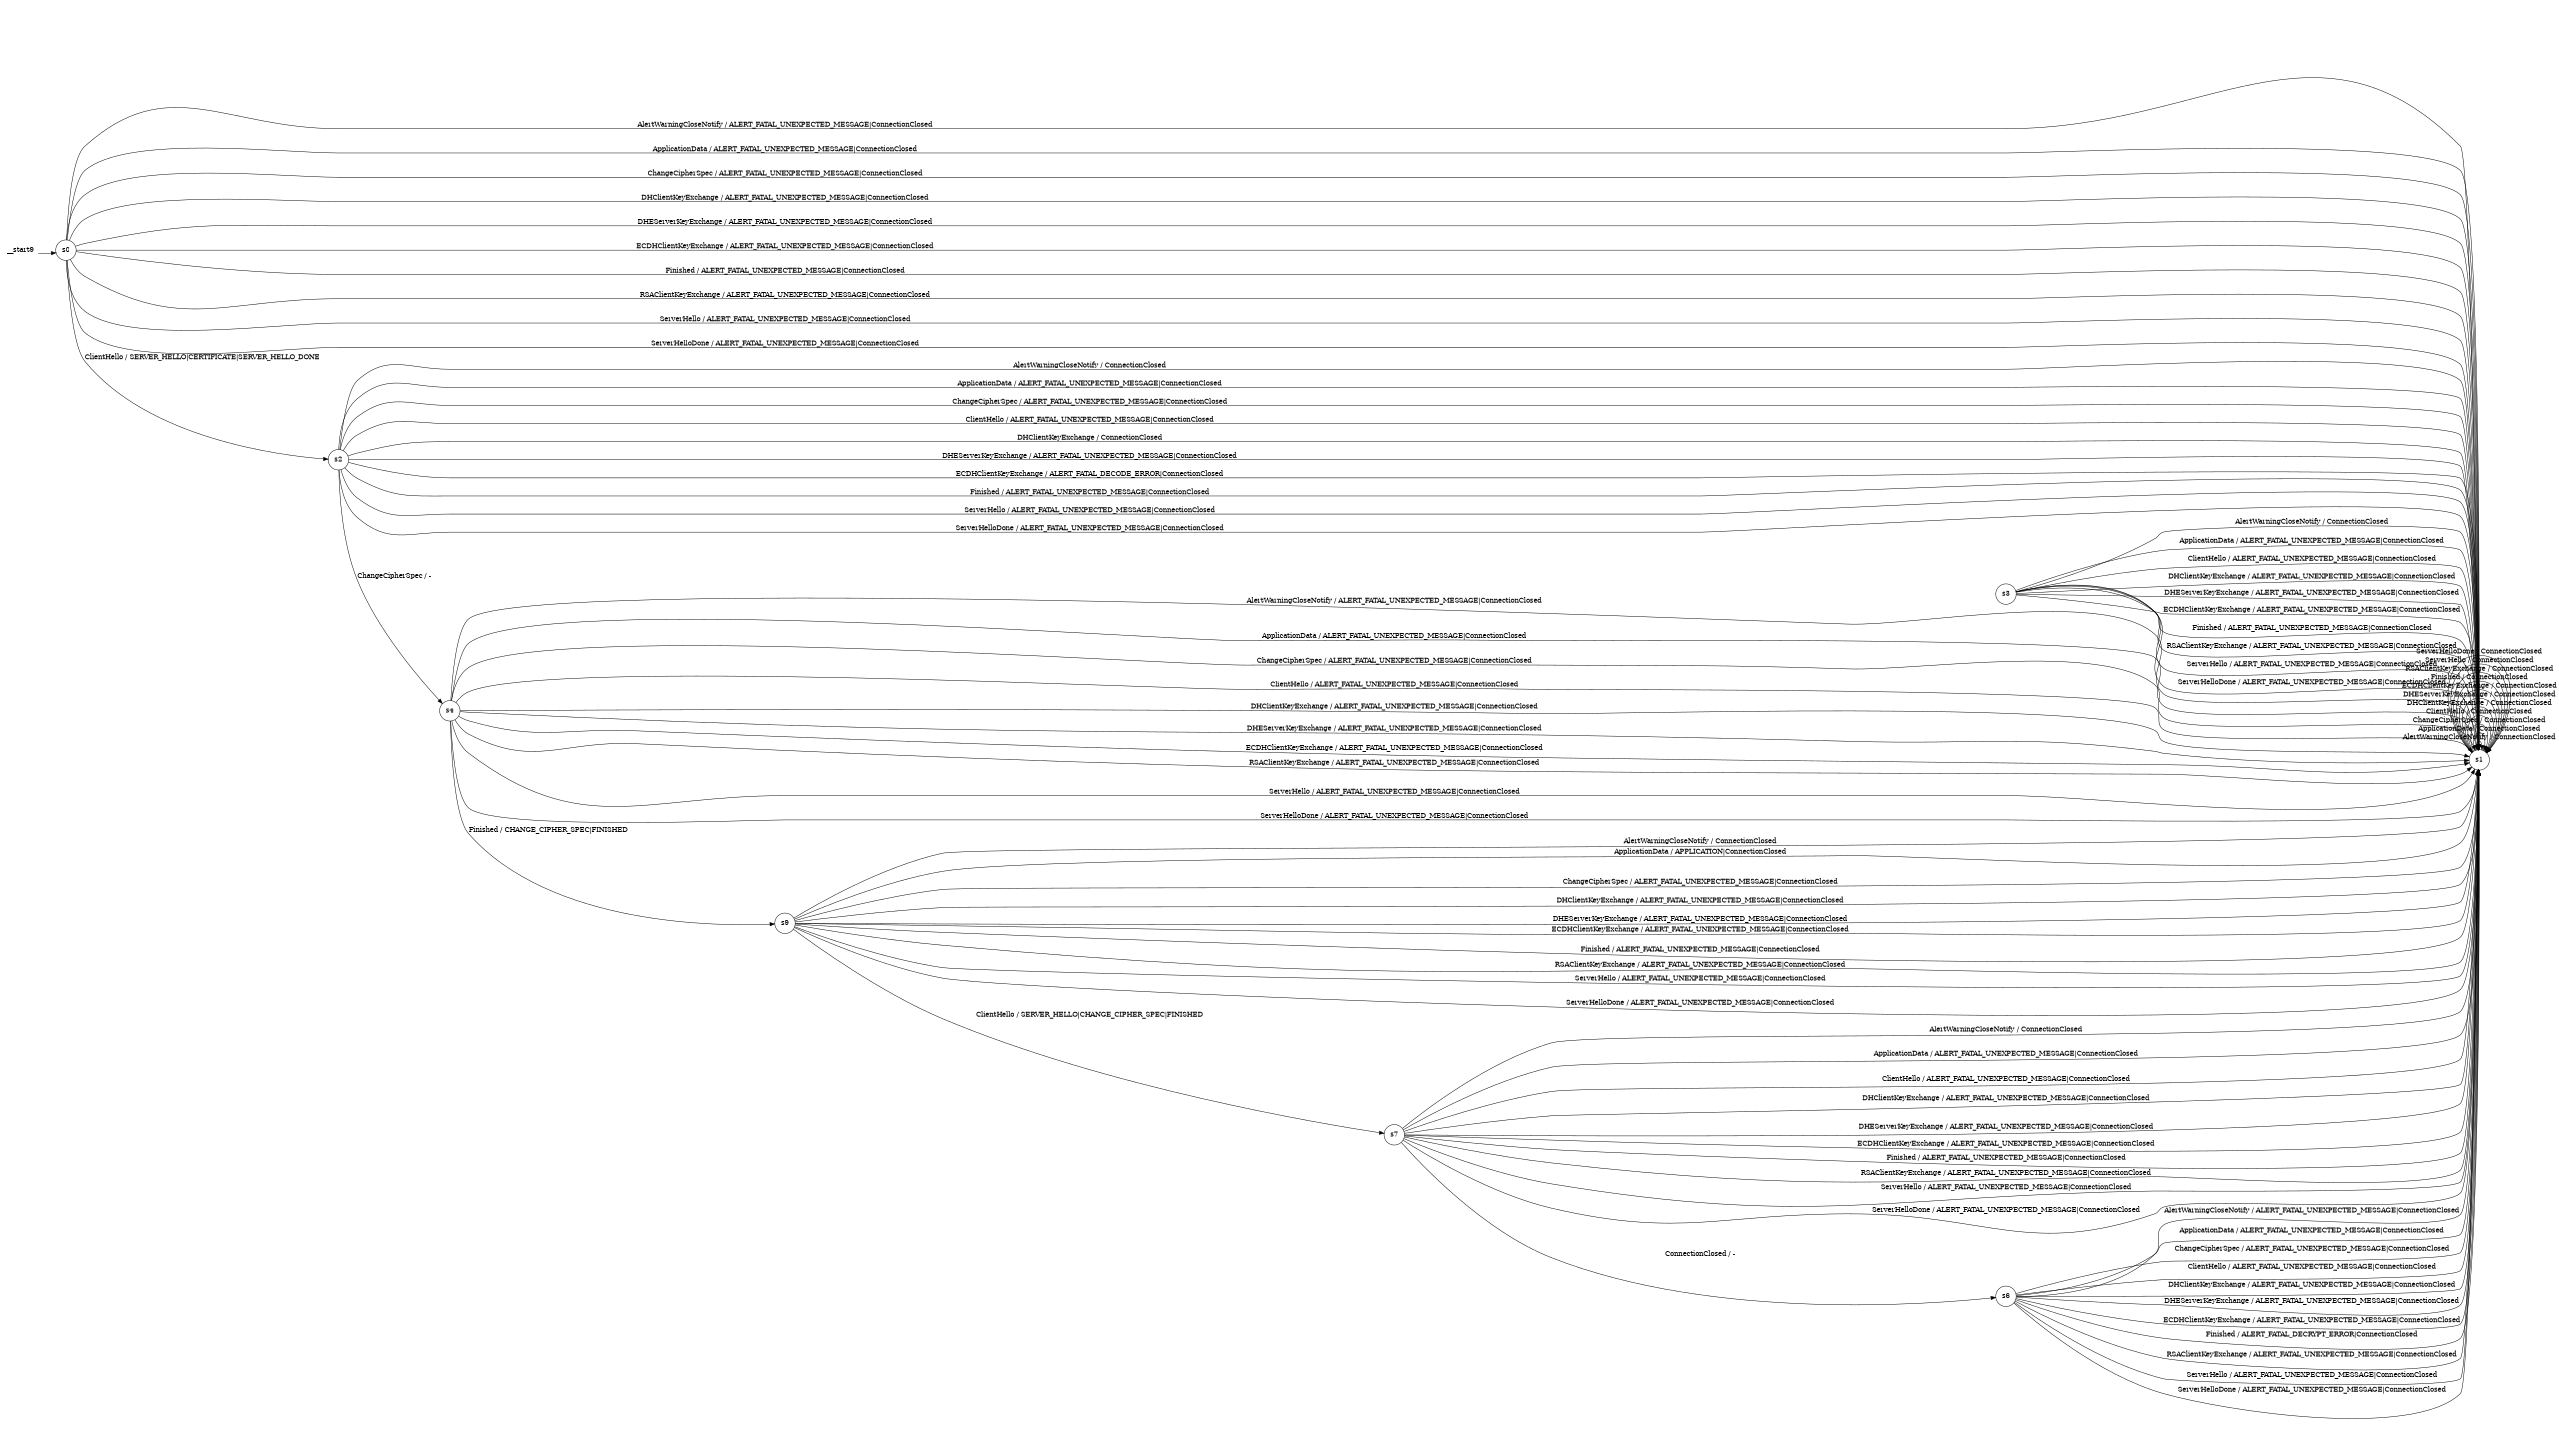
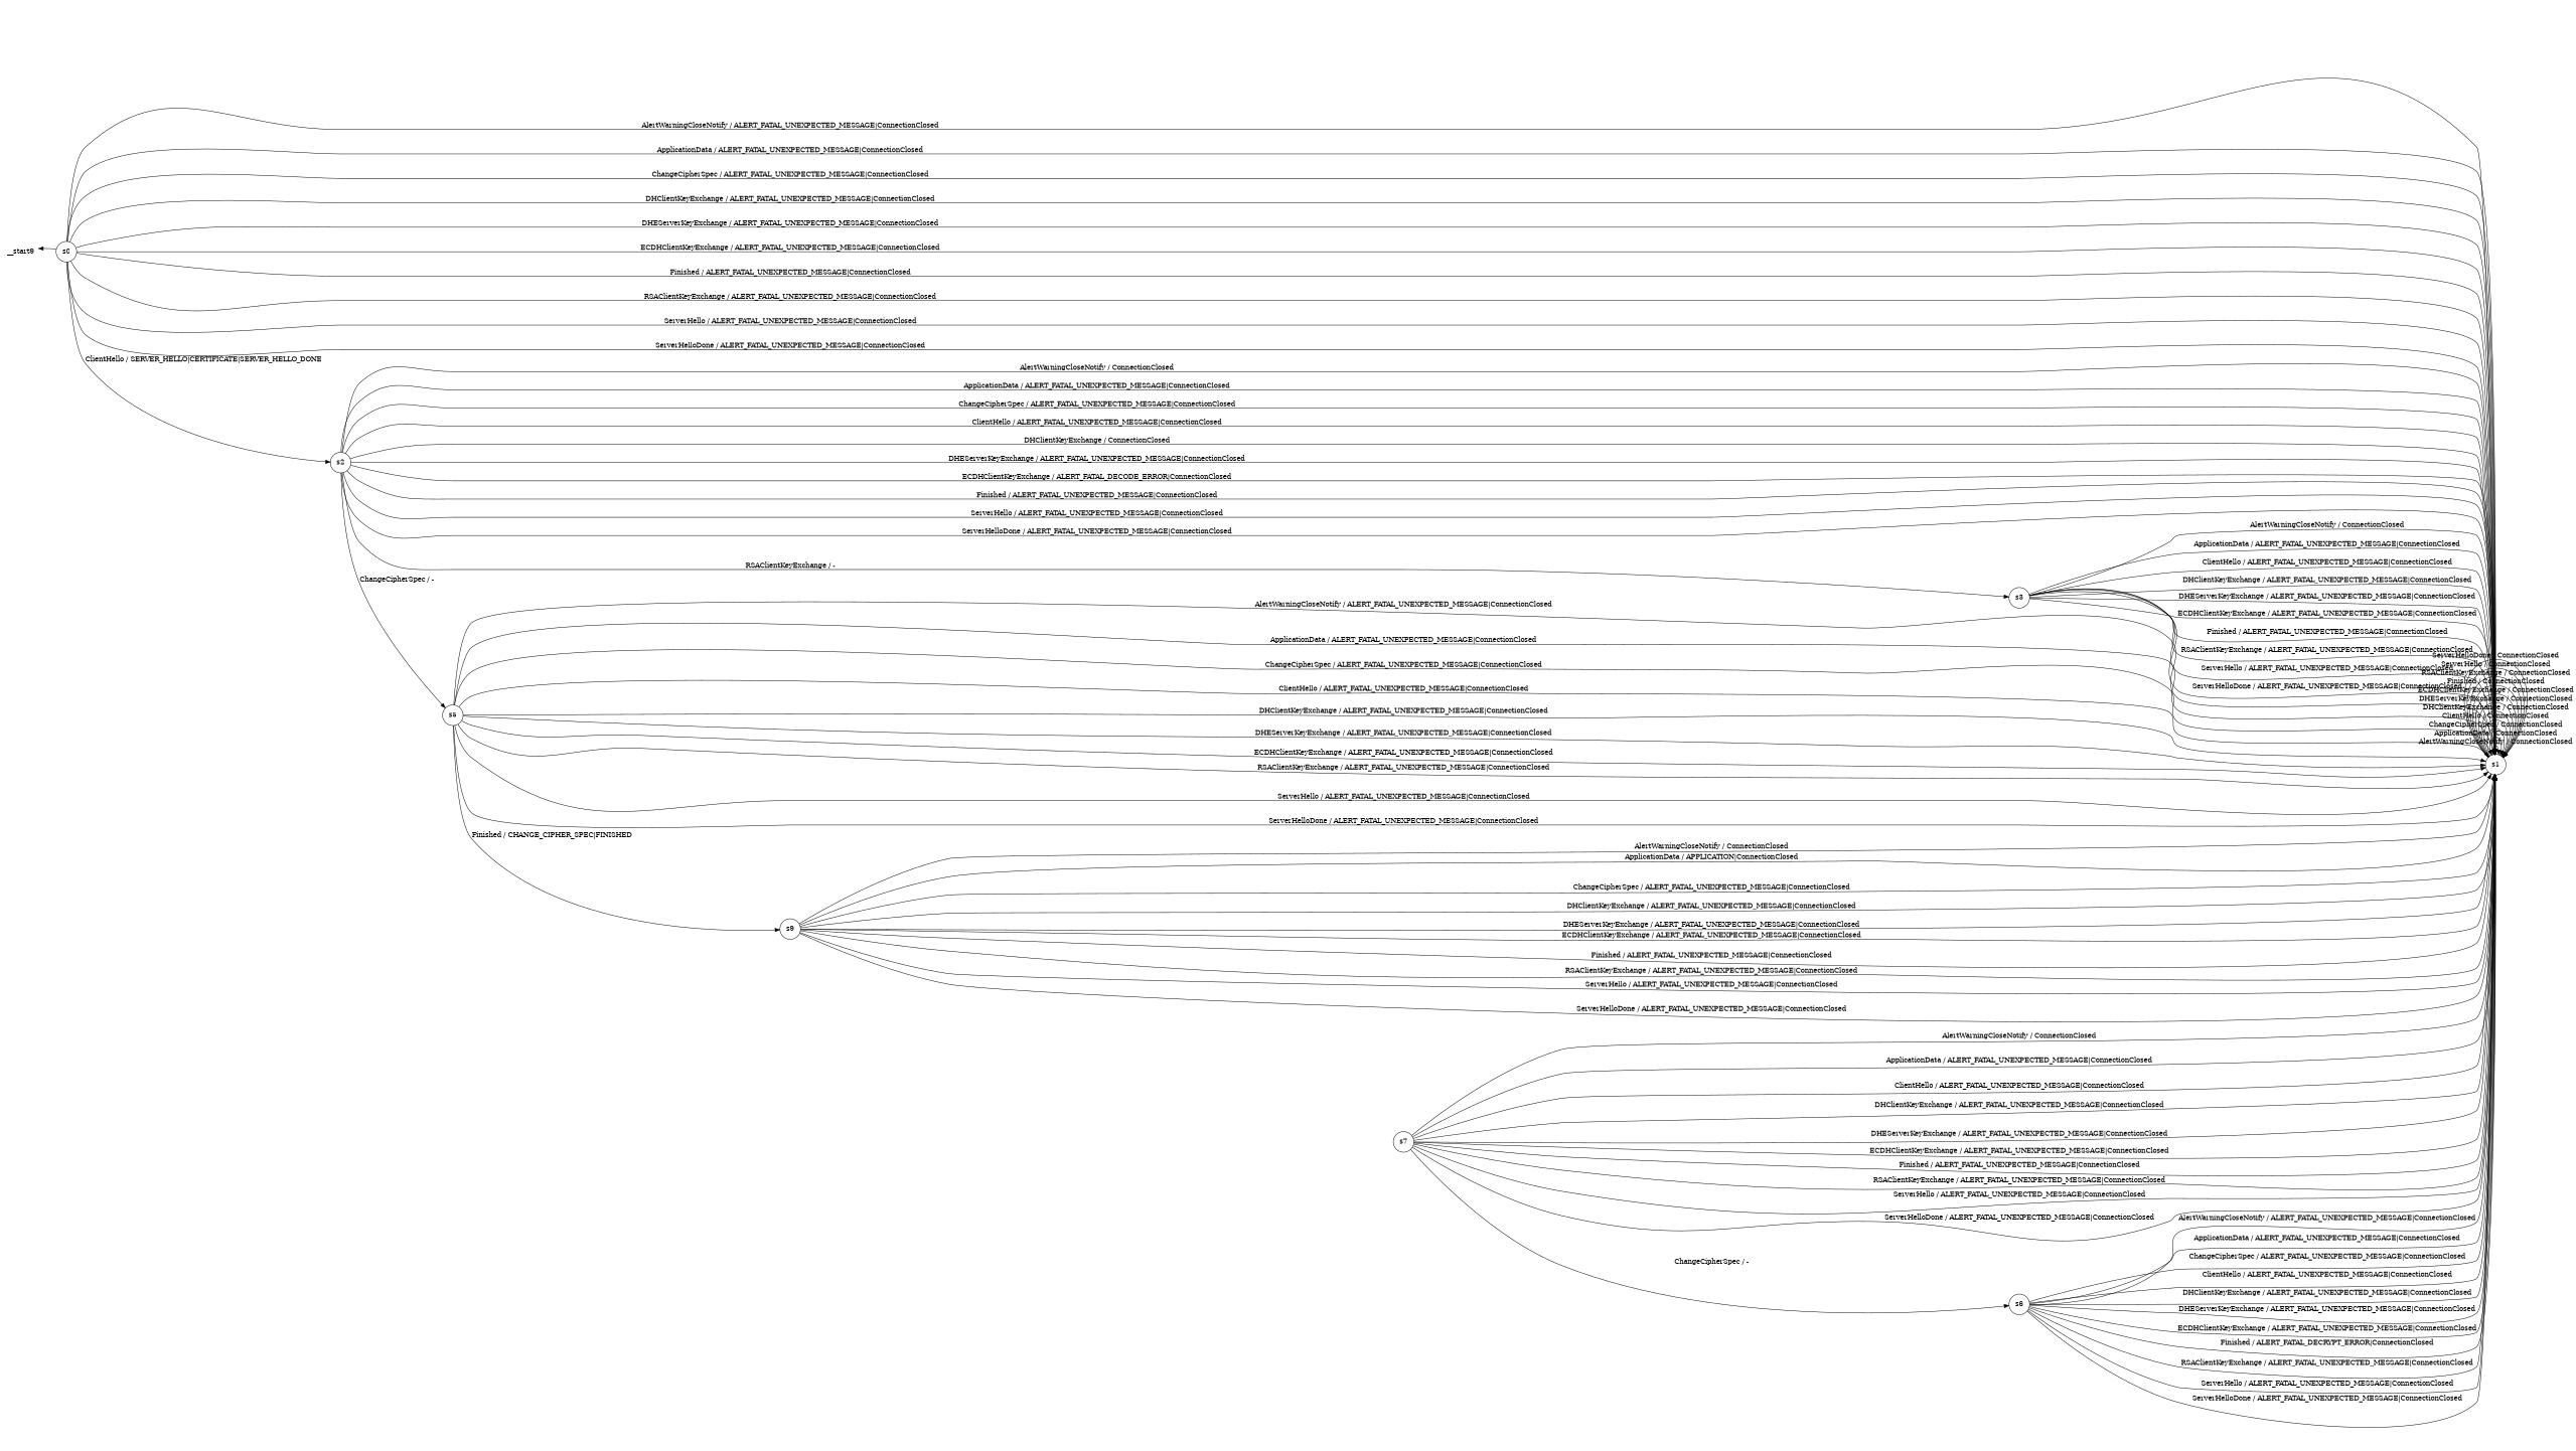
  digraph {
    rankdir=LR
    version="1.1.0g-TLS12"
    node [shape=circle]
    n1 [label=__start9 shape=none]
    s0
    s1
    s2
    s3
-   s4
+   s4 [label=s5]
    n7 [label=s9]
    s7
    s6
-   n1 -> s0
+   s0 -> n1
    s0 -> s1 [label="AlertWarningCloseNotify / ALERT_FATAL_UNEXPECTED_MESSAGE|ConnectionClosed"]
    s0 -> s1 [label="ApplicationData / ALERT_FATAL_UNEXPECTED_MESSAGE|ConnectionClosed"]
    s0 -> s1 [label="ChangeCipherSpec / ALERT_FATAL_UNEXPECTED_MESSAGE|ConnectionClosed"]
    s0 -> s1 [label="DHClientKeyExchange / ALERT_FATAL_UNEXPECTED_MESSAGE|ConnectionClosed"]
    s0 -> s1 [label="DHEServerKeyExchange / ALERT_FATAL_UNEXPECTED_MESSAGE|ConnectionClosed"]
    s0 -> s1 [label="ECDHClientKeyExchange / ALERT_FATAL_UNEXPECTED_MESSAGE|ConnectionClosed"]
    s0 -> s1 [label="Finished / ALERT_FATAL_UNEXPECTED_MESSAGE|ConnectionClosed"]
    s0 -> s1 [label="RSAClientKeyExchange / ALERT_FATAL_UNEXPECTED_MESSAGE|ConnectionClosed"]
    s0 -> s1 [label="ServerHello / ALERT_FATAL_UNEXPECTED_MESSAGE|ConnectionClosed"]
    s0 -> s1 [label="ServerHelloDone / ALERT_FATAL_UNEXPECTED_MESSAGE|ConnectionClosed"]
    s0 -> s2 [label="ClientHello / SERVER_HELLO|CERTIFICATE|SERVER_HELLO_DONE"]
    s1 -> s1 [label="AlertWarningCloseNotify / ConnectionClosed"]
    s1 -> s1 [label="ApplicationData / ConnectionClosed"]
    s1 -> s1 [label="ChangeCipherSpec / ConnectionClosed"]
    s1 -> s1 [label="ClientHello / ConnectionClosed"]
    s1 -> s1 [label="DHClientKeyExchange / ConnectionClosed"]
    s1 -> s1 [label="DHEServerKeyExchange / ConnectionClosed"]
    s1 -> s1 [label="ECDHClientKeyExchange / ConnectionClosed"]
    s1 -> s1 [label="Finished / ConnectionClosed"]
    s1 -> s1 [label="RSAClientKeyExchange / ConnectionClosed"]
    s1 -> s1 [label="ServerHello / ConnectionClosed"]
    s1 -> s1 [label="ServerHelloDone / ConnectionClosed"]
    s2 -> s1 [label="AlertWarningCloseNotify / ConnectionClosed"]
    s2 -> s1 [label="ApplicationData / ALERT_FATAL_UNEXPECTED_MESSAGE|ConnectionClosed"]
    s2 -> s1 [label="ChangeCipherSpec / ALERT_FATAL_UNEXPECTED_MESSAGE|ConnectionClosed"]
    s2 -> s1 [label="ClientHello / ALERT_FATAL_UNEXPECTED_MESSAGE|ConnectionClosed"]
    s2 -> s1 [label="DHClientKeyExchange / ConnectionClosed"]
    s2 -> s1 [label="DHEServerKeyExchange / ALERT_FATAL_UNEXPECTED_MESSAGE|ConnectionClosed"]
    s2 -> s1 [label="ECDHClientKeyExchange / ALERT_FATAL_DECODE_ERROR|ConnectionClosed"]
    s2 -> s1 [label="Finished / ALERT_FATAL_UNEXPECTED_MESSAGE|ConnectionClosed"]
    s2 -> s1 [label="ServerHello / ALERT_FATAL_UNEXPECTED_MESSAGE|ConnectionClosed"]
    s2 -> s1 [label="ServerHelloDone / ALERT_FATAL_UNEXPECTED_MESSAGE|ConnectionClosed"]
+   s2 -> s3 [label="RSAClientKeyExchange / -"]
    s2 -> s4 [label="ChangeCipherSpec / -"]
    s3 -> s1 [label="AlertWarningCloseNotify / ConnectionClosed"]
    s3 -> s1 [label="ApplicationData / ALERT_FATAL_UNEXPECTED_MESSAGE|ConnectionClosed"]
    s3 -> s1 [label="ClientHello / ALERT_FATAL_UNEXPECTED_MESSAGE|ConnectionClosed"]
    s3 -> s1 [label="DHClientKeyExchange / ALERT_FATAL_UNEXPECTED_MESSAGE|ConnectionClosed"]
    s3 -> s1 [label="DHEServerKeyExchange / ALERT_FATAL_UNEXPECTED_MESSAGE|ConnectionClosed"]
    s3 -> s1 [label="ECDHClientKeyExchange / ALERT_FATAL_UNEXPECTED_MESSAGE|ConnectionClosed"]
    s3 -> s1 [label="Finished / ALERT_FATAL_UNEXPECTED_MESSAGE|ConnectionClosed"]
    s3 -> s1 [label="RSAClientKeyExchange / ALERT_FATAL_UNEXPECTED_MESSAGE|ConnectionClosed"]
    s3 -> s1 [label="ServerHello / ALERT_FATAL_UNEXPECTED_MESSAGE|ConnectionClosed"]
    s3 -> s1 [label="ServerHelloDone / ALERT_FATAL_UNEXPECTED_MESSAGE|ConnectionClosed"]
    s4 -> s1 [label="AlertWarningCloseNotify / ALERT_FATAL_UNEXPECTED_MESSAGE|ConnectionClosed"]
    s4 -> s1 [label="ApplicationData / ALERT_FATAL_UNEXPECTED_MESSAGE|ConnectionClosed"]
    s4 -> s1 [label="ChangeCipherSpec / ALERT_FATAL_UNEXPECTED_MESSAGE|ConnectionClosed"]
    s4 -> s1 [label="ClientHello / ALERT_FATAL_UNEXPECTED_MESSAGE|ConnectionClosed"]
    s4 -> s1 [label="DHClientKeyExchange / ALERT_FATAL_UNEXPECTED_MESSAGE|ConnectionClosed"]
    s4 -> s1 [label="DHEServerKeyExchange / ALERT_FATAL_UNEXPECTED_MESSAGE|ConnectionClosed"]
    s4 -> s1 [label="ECDHClientKeyExchange / ALERT_FATAL_UNEXPECTED_MESSAGE|ConnectionClosed"]
    s4 -> s1 [label="RSAClientKeyExchange / ALERT_FATAL_UNEXPECTED_MESSAGE|ConnectionClosed"]
    s4 -> s1 [label="ServerHello / ALERT_FATAL_UNEXPECTED_MESSAGE|ConnectionClosed"]
    s4 -> s1 [label="ServerHelloDone / ALERT_FATAL_UNEXPECTED_MESSAGE|ConnectionClosed"]
    s4 -> n7 [label="Finished / CHANGE_CIPHER_SPEC|FINISHED"]
    n7 -> s1 [label="AlertWarningCloseNotify / ConnectionClosed"]
    n7 -> s1 [label="ApplicationData / APPLICATION|ConnectionClosed"]
    n7 -> s1 [label="ChangeCipherSpec / ALERT_FATAL_UNEXPECTED_MESSAGE|ConnectionClosed"]
    n7 -> s1 [label="DHClientKeyExchange / ALERT_FATAL_UNEXPECTED_MESSAGE|ConnectionClosed"]
    n7 -> s1 [label="DHEServerKeyExchange / ALERT_FATAL_UNEXPECTED_MESSAGE|ConnectionClosed"]
    n7 -> s1 [label="ECDHClientKeyExchange / ALERT_FATAL_UNEXPECTED_MESSAGE|ConnectionClosed"]
    n7 -> s1 [label="Finished / ALERT_FATAL_UNEXPECTED_MESSAGE|ConnectionClosed"]
    n7 -> s1 [label="RSAClientKeyExchange / ALERT_FATAL_UNEXPECTED_MESSAGE|ConnectionClosed"]
    n7 -> s1 [label="ServerHello / ALERT_FATAL_UNEXPECTED_MESSAGE|ConnectionClosed"]
    n7 -> s1 [label="ServerHelloDone / ALERT_FATAL_UNEXPECTED_MESSAGE|ConnectionClosed"]
-   n7 -> s7 [label="ClientHello / SERVER_HELLO|CHANGE_CIPHER_SPEC|FINISHED"]
    s7 -> s1 [label="AlertWarningCloseNotify / ConnectionClosed"]
    s7 -> s1 [label="ApplicationData / ALERT_FATAL_UNEXPECTED_MESSAGE|ConnectionClosed"]
    s7 -> s1 [label="ClientHello / ALERT_FATAL_UNEXPECTED_MESSAGE|ConnectionClosed"]
    s7 -> s1 [label="DHClientKeyExchange / ALERT_FATAL_UNEXPECTED_MESSAGE|ConnectionClosed"]
    s7 -> s1 [label="DHEServerKeyExchange / ALERT_FATAL_UNEXPECTED_MESSAGE|ConnectionClosed"]
    s7 -> s1 [label="ECDHClientKeyExchange / ALERT_FATAL_UNEXPECTED_MESSAGE|ConnectionClosed"]
    s7 -> s1 [label="Finished / ALERT_FATAL_UNEXPECTED_MESSAGE|ConnectionClosed"]
    s7 -> s1 [label="RSAClientKeyExchange / ALERT_FATAL_UNEXPECTED_MESSAGE|ConnectionClosed"]
    s7 -> s1 [label="ServerHello / ALERT_FATAL_UNEXPECTED_MESSAGE|ConnectionClosed"]
    s7 -> s1 [label="ServerHelloDone / ALERT_FATAL_UNEXPECTED_MESSAGE|ConnectionClosed"]
-   s7 -> s6 [label="ConnectionClosed / -"]
+   s7 -> s6 [label="ChangeCipherSpec / -"]
    s6 -> s1 [label="AlertWarningCloseNotify / ALERT_FATAL_UNEXPECTED_MESSAGE|ConnectionClosed"]
    s6 -> s1 [label="ApplicationData / ALERT_FATAL_UNEXPECTED_MESSAGE|ConnectionClosed"]
    s6 -> s1 [label="ChangeCipherSpec / ALERT_FATAL_UNEXPECTED_MESSAGE|ConnectionClosed"]
    s6 -> s1 [label="ClientHello / ALERT_FATAL_UNEXPECTED_MESSAGE|ConnectionClosed"]
    s6 -> s1 [label="DHClientKeyExchange / ALERT_FATAL_UNEXPECTED_MESSAGE|ConnectionClosed"]
    s6 -> s1 [label="DHEServerKeyExchange / ALERT_FATAL_UNEXPECTED_MESSAGE|ConnectionClosed"]
    s6 -> s1 [label="ECDHClientKeyExchange / ALERT_FATAL_UNEXPECTED_MESSAGE|ConnectionClosed"]
    s6 -> s1 [label="Finished / ALERT_FATAL_DECRYPT_ERROR|ConnectionClosed"]
    s6 -> s1 [label="RSAClientKeyExchange / ALERT_FATAL_UNEXPECTED_MESSAGE|ConnectionClosed"]
    s6 -> s1 [label="ServerHello / ALERT_FATAL_UNEXPECTED_MESSAGE|ConnectionClosed"]
    s6 -> s1 [label="ServerHelloDone / ALERT_FATAL_UNEXPECTED_MESSAGE|ConnectionClosed"]
  }
